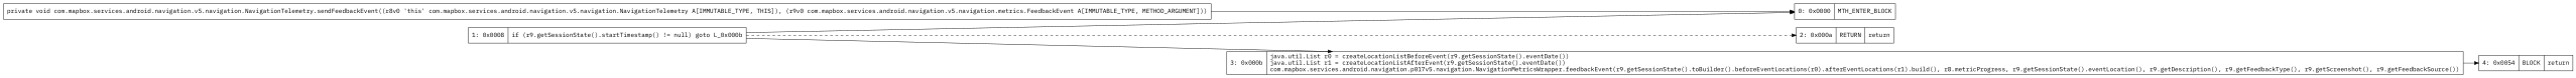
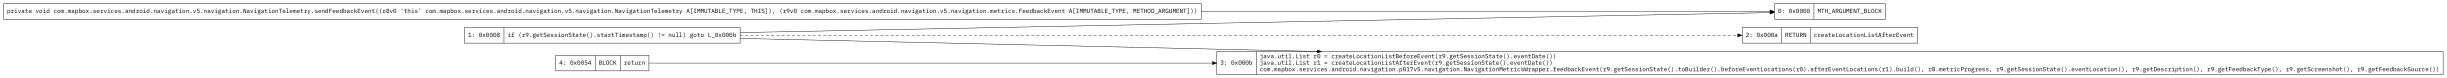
  digraph {
    fontname="IBM Plex Mono"
    rankdir=LR
    node [fontname="IBM Plex Mono" shape=record]
    edge [fontname="IBM Plex Mono"]
-   n1 [label="{0\:\ 0x0000|MTH_ENTER_BLOCK\l}"]
+   n1 [label="{0\:\ 0x0000|MTH_ARGUMENT_BLOCK\l}"]
    n2 [label="{1\:\ 0x0008|if (r9.getSessionState().startTimestamp() != null) goto L_0x000b\l}"]
-   n3 [label="{2\:\ 0x000a|RETURN\l|return\l}"]
+   n3 [label="{2\:\ 0x000a|RETURN\l|createLocationListAfterEvent\l}"]
    n4 [label="{3\:\ 0x000b|java.util.List r0 = createLocationListBeforeEvent(r9.getSessionState().eventDate())\ljava.util.List r1 = createLocationListAfterEvent(r9.getSessionState().eventDate())\lcom.mapbox.services.android.navigation.p017v5.navigation.NavigationMetricsWrapper.feedbackEvent(r9.getSessionState().toBuilder().beforeEventLocations(r0).afterEventLocations(r1).build(), r8.metricProgress, r9.getSessionState().eventLocation(), r9.getDescription(), r9.getFeedbackType(), r9.getScreenshot(), r9.getFeedbackSource())\l}"]
    n5 [label="{4\:\ 0x0054|BLOCK\l|return\l}"]
    n6 [label="{private void com.mapbox.services.android.navigation.v5.navigation.NavigationTelemetry.sendFeedbackEvent((r8v0 'this' com.mapbox.services.android.navigation.v5.navigation.NavigationTelemetry A[IMMUTABLE_TYPE, THIS]), (r9v0 com.mapbox.services.android.navigation.v5.navigation.metrics.FeedbackEvent A[IMMUTABLE_TYPE, METHOD_ARGUMENT])) }"]
    n2 -> n1
    n2 -> n3 [style=dashed]
    n2 -> n4
-   n4 -> n5
+   n5 -> n4
    n6 -> n1
  }
